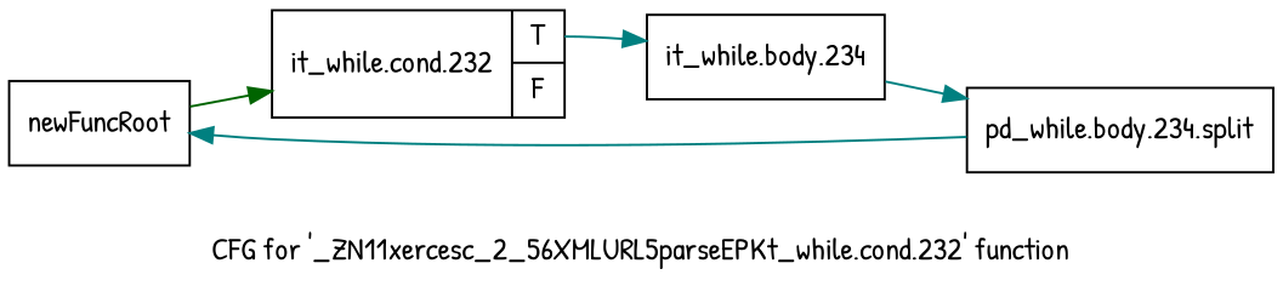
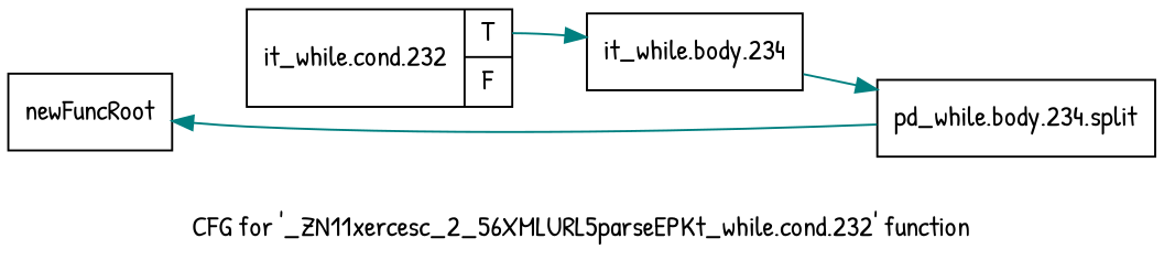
  digraph {
    fontname="Patrick Hand"
    label="CFG for '_ZN11xercesc_2_56XMLURL5parseEPKt_while.cond.232' function"
    rankdir=LR
    node [fontname="Patrick Hand" shape=record]
    edge [color=teal fontname="Patrick Hand"]
    n1 [label="{newFuncRoot}"]
    n2 [label="{it_while.cond.232|{<s0>T|<s1>F}}"]
    n3 [label="{it_while.body.234}"]
    n4 [label="{pd_while.body.234.split}"]
-   n1 -> n2 [color=darkgreen]
    n2 -> n3 [tailport=s0]
    n3 -> n4
    n4 -> n1
  }
